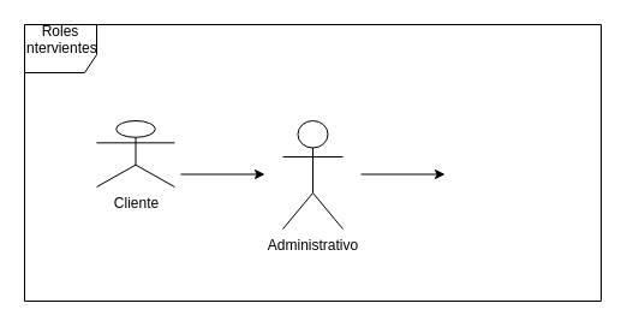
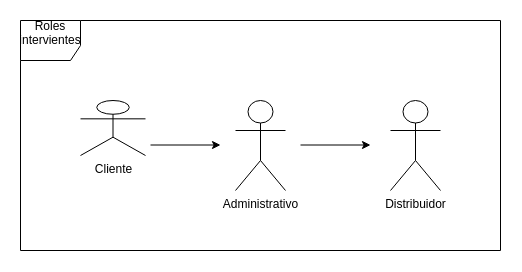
  <mxCell id="0" />
  <mxCell id="1" parent="0" />
  <mxCell id="2" value="Roles intervientes&lt;div&gt;&lt;br&gt;&lt;/div&gt;" style="shape=umlFrame;whiteSpace=wrap;html=1;pointerEvents=0;width=60;height=40;" vertex="1" parent="1"><mxGeometry x="20" y="20" width="480" height="230" as="geometry" /></mxCell>
  <mxCell id="3" value="Cliente" style="shape=umlActor;verticalLabelPosition=bottom;verticalAlign=top;html=1;" vertex="1" parent="1"><mxGeometry x="80" y="100" width="65" height="55" as="geometry" /></mxCell>
  <mxCell id="4" value="Administrativo" style="shape=umlActor;verticalLabelPosition=bottom;verticalAlign=top;html=1;" vertex="1" parent="1"><mxGeometry x="235" y="100" width="50" height="90" as="geometry" /></mxCell>
+ <mxCell id="5" value="Distribuidor&lt;div&gt;&lt;br&gt;&lt;/div&gt;" style="shape=umlActor;verticalLabelPosition=bottom;verticalAlign=top;html=1;" vertex="1" parent="1"><mxGeometry x="390" y="100" width="50" height="90" as="geometry" /></mxCell>
  <mxCell id="6" value="" style="endArrow=classic;html=1;rounded=0;" edge="1" parent="1"><mxGeometry width="50" height="50" relative="1" as="geometry"><mxPoint x="150" y="144.5" as="sourcePoint" /><mxPoint x="220" y="144.5" as="targetPoint" /></mxGeometry></mxCell>
  <mxCell id="7" value="" style="endArrow=classic;html=1;rounded=0;" edge="1" parent="1"><mxGeometry width="50" height="50" relative="1" as="geometry"><mxPoint x="300" y="144.5" as="sourcePoint" /><mxPoint x="370" y="144.5" as="targetPoint" /></mxGeometry></mxCell>
